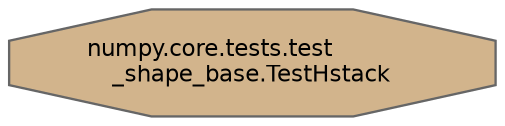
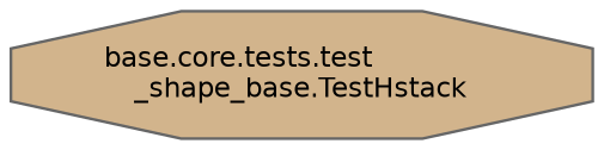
  digraph {
    rankdir=TB
-   n1 [color=grey40 fillcolor=tan fontname=Helvetica fontsize=10 height=0.2 label="numpy.core.tests.test\l_shape_base.TestHstack" shape=octagon style=filled width=0.4]
+   n1 [color=grey40 fillcolor=tan fontname=Helvetica fontsize=10 height=0.2 label="base.core.tests.test\l_shape_base.TestHstack" shape=octagon style=filled width=0.4]
  }
